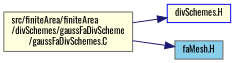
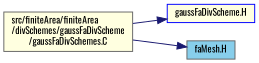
  digraph {
    rankdir=LR
    fontname=Oswald
    node [color=gray40 fillcolor=lightyellow fontname=Oswald fontsize=10 shape=record style=filled]
    edge [color=midnightblue fontname=Oswald fontsize=10 labelfontname=Helvetica labelfontsize=10 style=solid]
    n1 [fontcolor=black height=0.2 label="src/finiteArea/finiteArea\l/divSchemes/gaussFaDivScheme\l/gaussFaDivSchemes.C" width=0.4]
-   n2 [color=blue height=0.2 label="divSchemes.H" width=0.4]
+   n2 [color=blue height=0.2 label="gaussFaDivScheme.H" width=0.4]
    n3 [height=0.2 label="faMesh.H" width=0.4 fillcolor=skyblue]
    n1 -> n2
    n1 -> n3
  }
